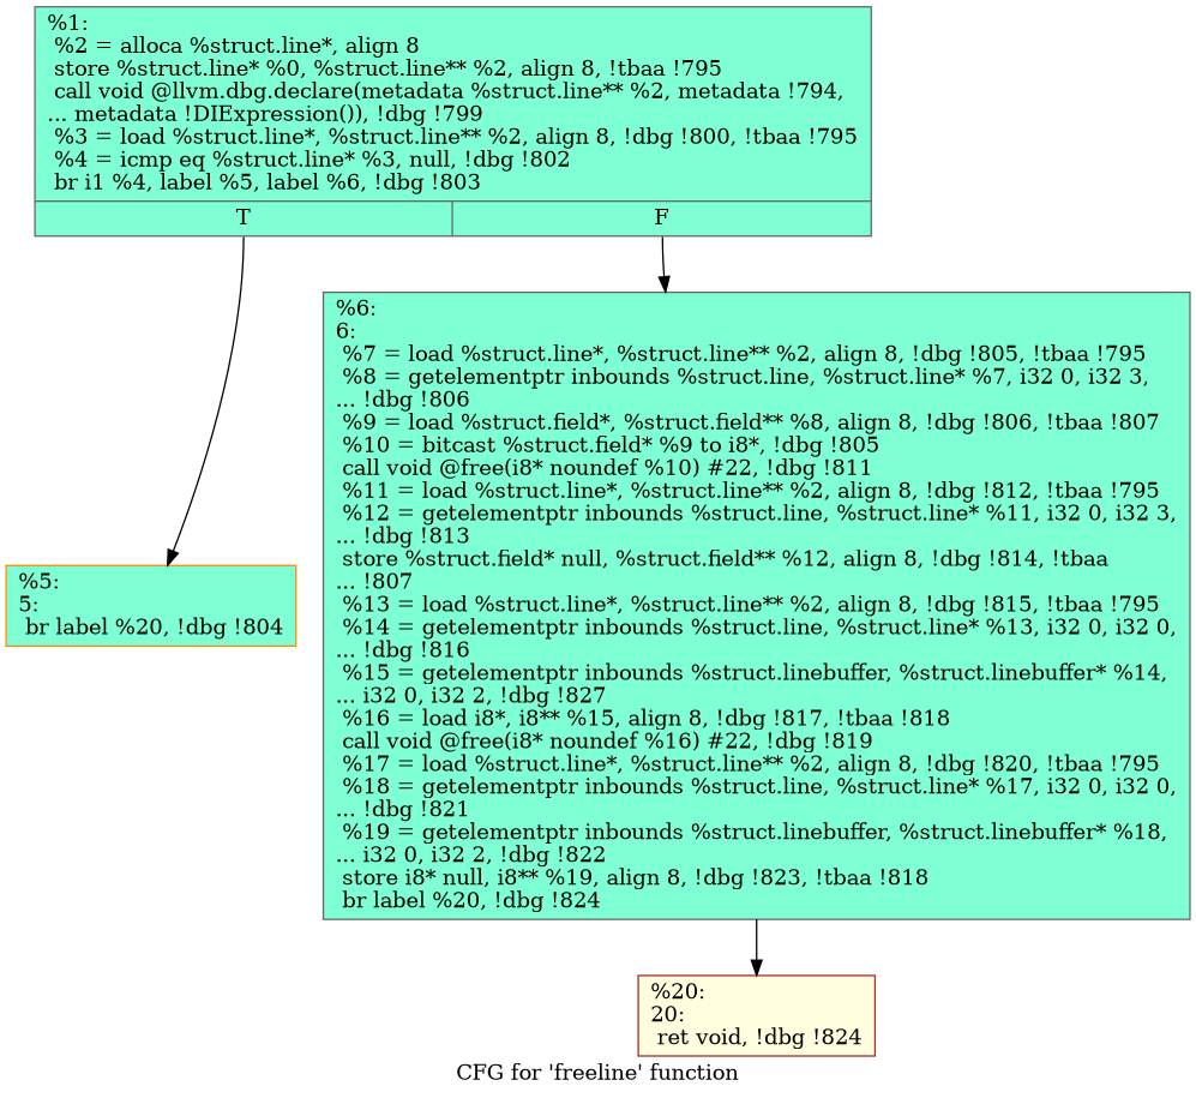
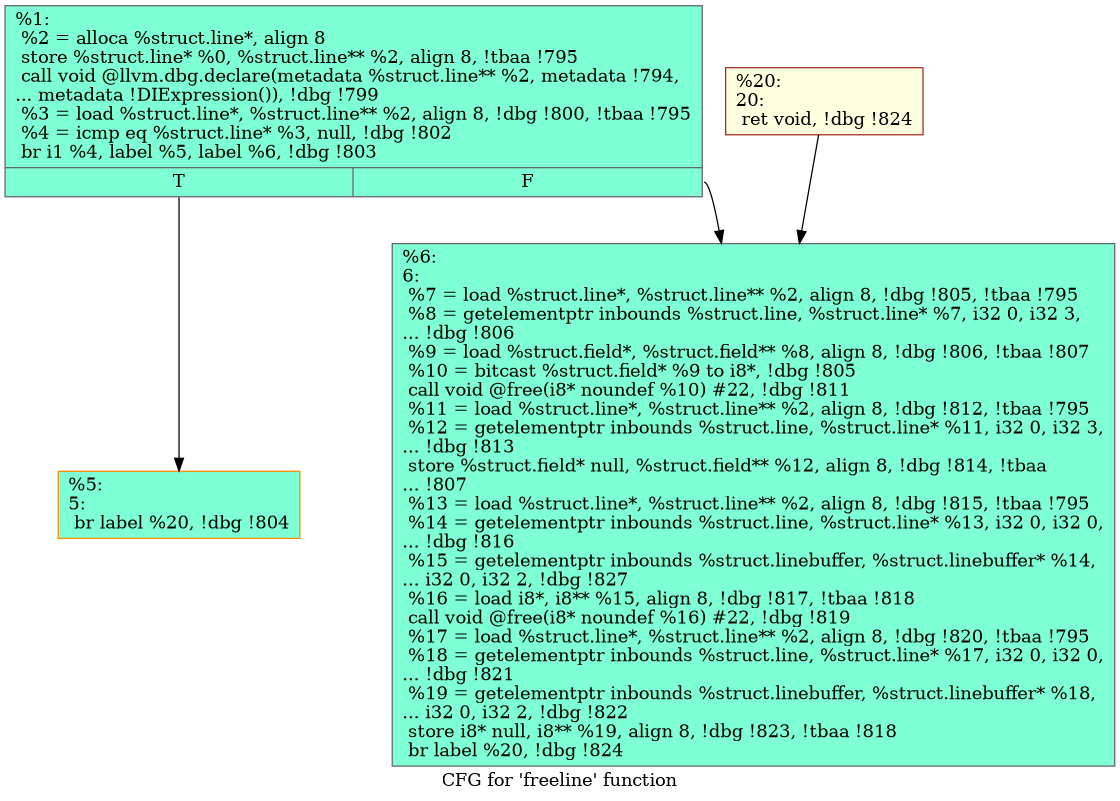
  digraph {
    label="CFG for 'freeline' function"
    node [color=gray40 fillcolor=aquamarine shape=record style=filled]
    n1 [label="{%1:\l  %2 = alloca %struct.line*, align 8\l  store %struct.line* %0, %struct.line** %2, align 8, !tbaa !795\l  call void @llvm.dbg.declare(metadata %struct.line** %2, metadata !794,\l... metadata !DIExpression()), !dbg !799\l  %3 = load %struct.line*, %struct.line** %2, align 8, !dbg !800, !tbaa !795\l  %4 = icmp eq %struct.line* %3, null, !dbg !802\l  br i1 %4, label %5, label %6, !dbg !803\l|{<s0>T|<s1>F}}"]
    n2 [color=darkorange label="{%5:\l5:                                                \l  br label %20, !dbg !804\l}"]
    n3 [label="{%6:\l6:                                                \l  %7 = load %struct.line*, %struct.line** %2, align 8, !dbg !805, !tbaa !795\l  %8 = getelementptr inbounds %struct.line, %struct.line* %7, i32 0, i32 3,\l... !dbg !806\l  %9 = load %struct.field*, %struct.field** %8, align 8, !dbg !806, !tbaa !807\l  %10 = bitcast %struct.field* %9 to i8*, !dbg !805\l  call void @free(i8* noundef %10) #22, !dbg !811\l  %11 = load %struct.line*, %struct.line** %2, align 8, !dbg !812, !tbaa !795\l  %12 = getelementptr inbounds %struct.line, %struct.line* %11, i32 0, i32 3,\l... !dbg !813\l  store %struct.field* null, %struct.field** %12, align 8, !dbg !814, !tbaa\l... !807\l  %13 = load %struct.line*, %struct.line** %2, align 8, !dbg !815, !tbaa !795\l  %14 = getelementptr inbounds %struct.line, %struct.line* %13, i32 0, i32 0,\l... !dbg !816\l  %15 = getelementptr inbounds %struct.linebuffer, %struct.linebuffer* %14,\l... i32 0, i32 2, !dbg !827\l  %16 = load i8*, i8** %15, align 8, !dbg !817, !tbaa !818\l  call void @free(i8* noundef %16) #22, !dbg !819\l  %17 = load %struct.line*, %struct.line** %2, align 8, !dbg !820, !tbaa !795\l  %18 = getelementptr inbounds %struct.line, %struct.line* %17, i32 0, i32 0,\l... !dbg !821\l  %19 = getelementptr inbounds %struct.linebuffer, %struct.linebuffer* %18,\l... i32 0, i32 2, !dbg !822\l  store i8* null, i8** %19, align 8, !dbg !823, !tbaa !818\l  br label %20, !dbg !824\l}"]
    n4 [color=brown fillcolor=lightyellow label="{%20:\l20:                                               \l  ret void, !dbg !824\l}"]
    n1 -> n2 [tailport=s0]
    n1 -> n3 [tailport=s1]
-   n3 -> n4
+   n4 -> n3
  }
